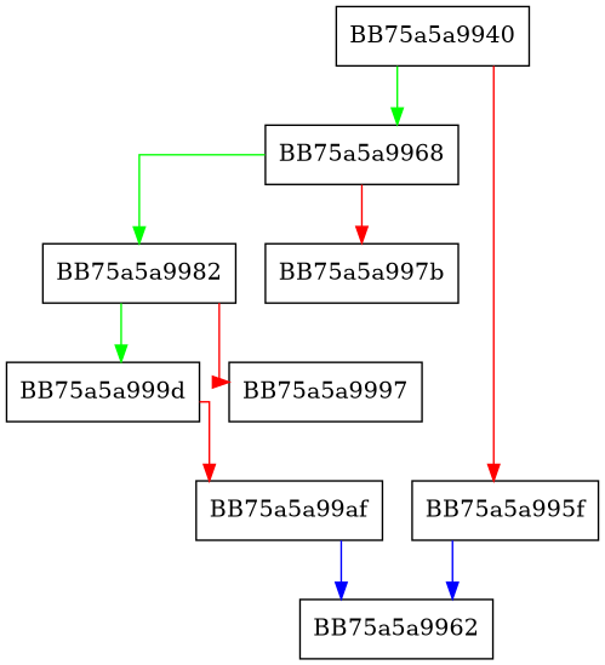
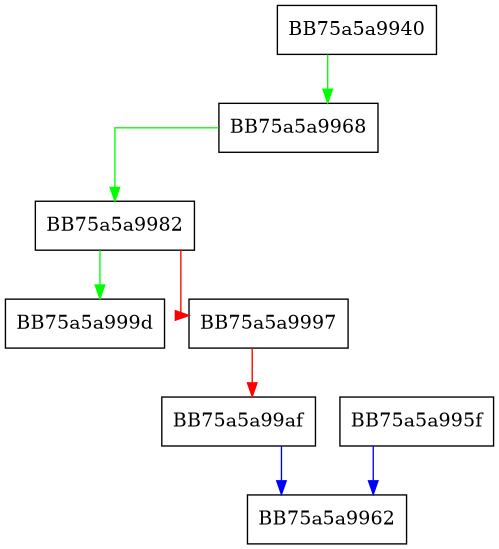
  digraph {
    splines=ortho
    node [shape=box]
    edge [color=red]
    BB75a5a9940
    BB75a5a9968
    BB75a5a995f
    BB75a5a9982
-   BB75a5a997b
    BB75a5a9962
    BB75a5a999d
    BB75a5a9997
    BB75a5a99af
    BB75a5a9940 -> BB75a5a9968 [color=green]
-   BB75a5a9940 -> BB75a5a995f
    BB75a5a9968 -> BB75a5a9982 [color=green]
-   BB75a5a9968 -> BB75a5a997b
    BB75a5a995f -> BB75a5a9962 [color=blue]
    BB75a5a9982 -> BB75a5a999d [color=green]
    BB75a5a9982 -> BB75a5a9997
-   BB75a5a999d -> BB75a5a99af
+   BB75a5a9997 -> BB75a5a99af
    BB75a5a99af -> BB75a5a9962 [color=blue]
  }
